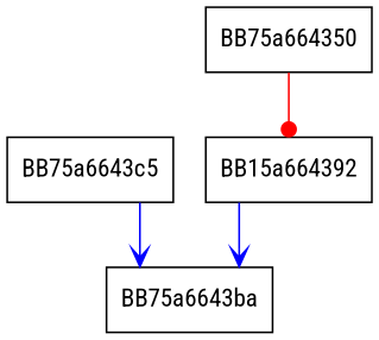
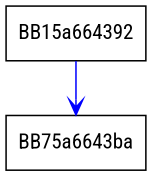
  digraph {
    fontname="Roboto Condensed"
    splines=ortho
    node [fontname="Roboto Condensed" shape=box]
    edge [arrowhead=vee color=blue fontname="Roboto Condensed"]
    n1 [label=BB15a664392]
-   BB75a664350
-   BB75a6643c5
    BB75a6643ba
    n1 -> BB75a6643ba
-   BB75a664350 -> n1 [arrowhead=dot color=red]
-   BB75a6643c5 -> BB75a6643ba
  }
